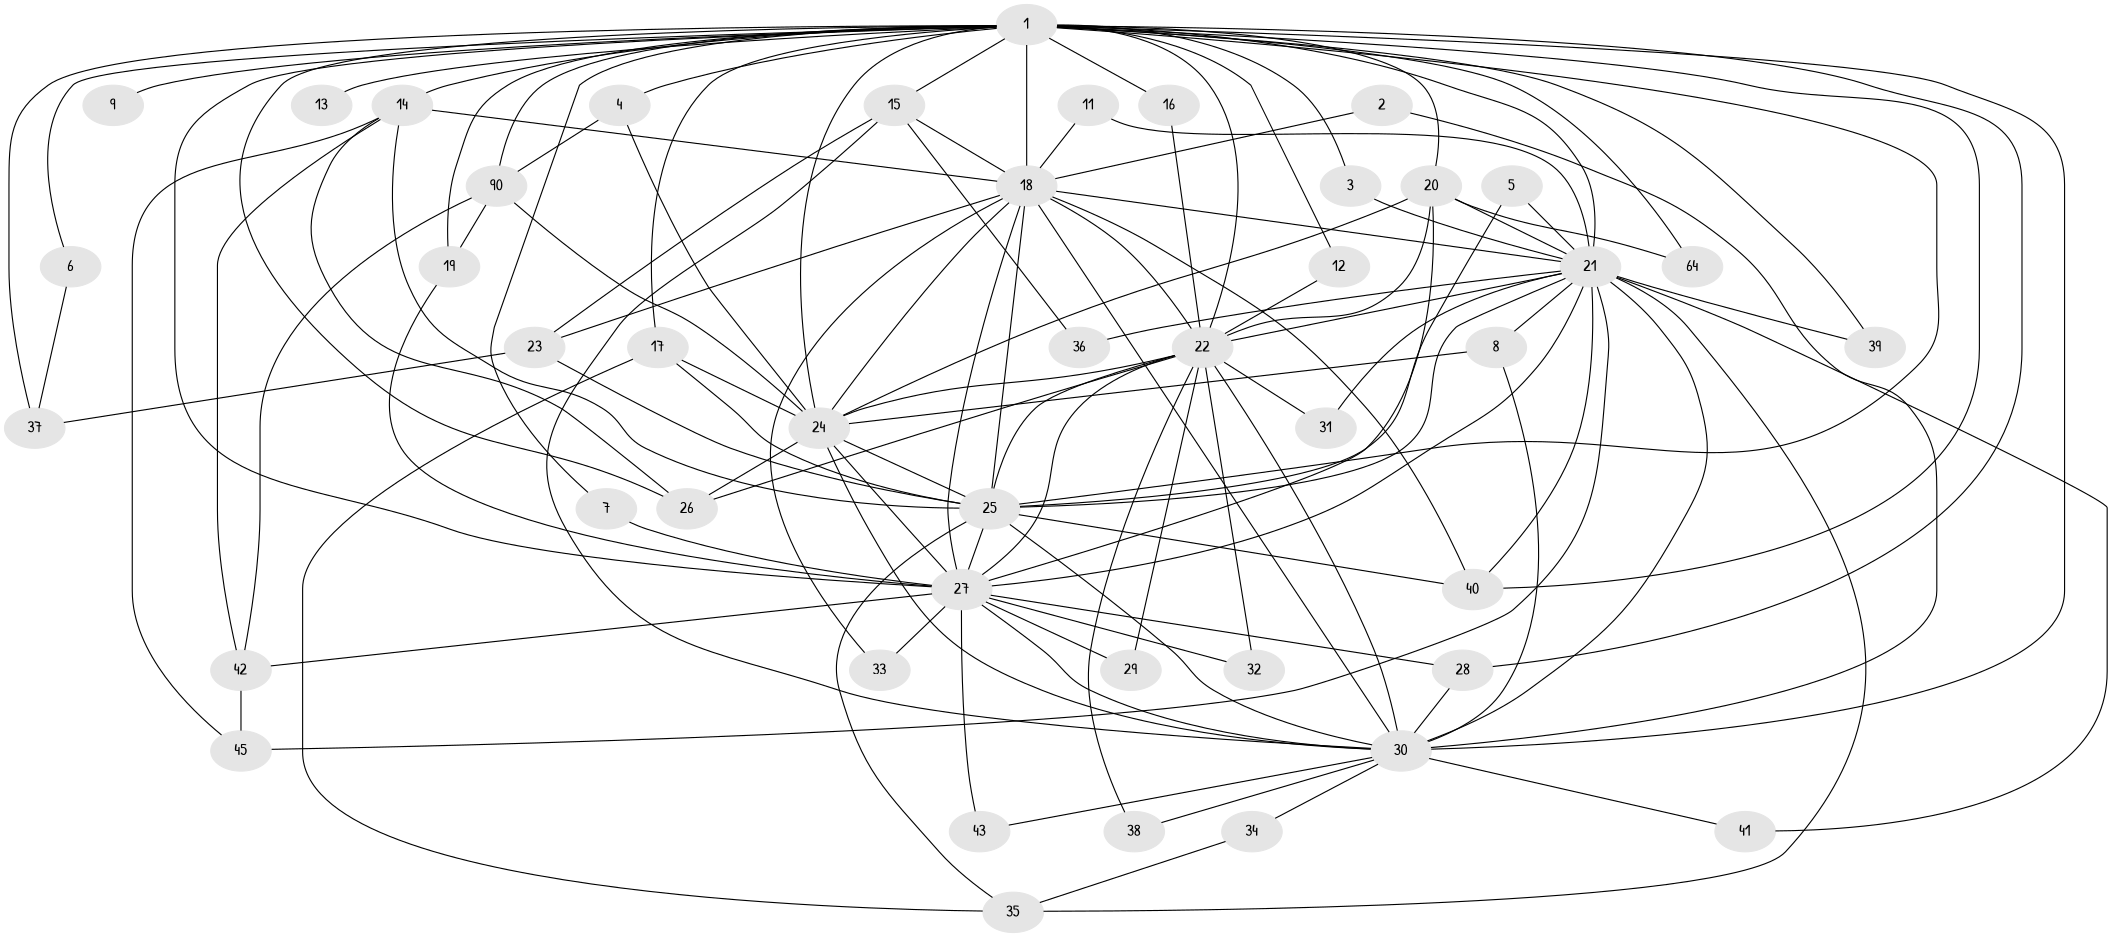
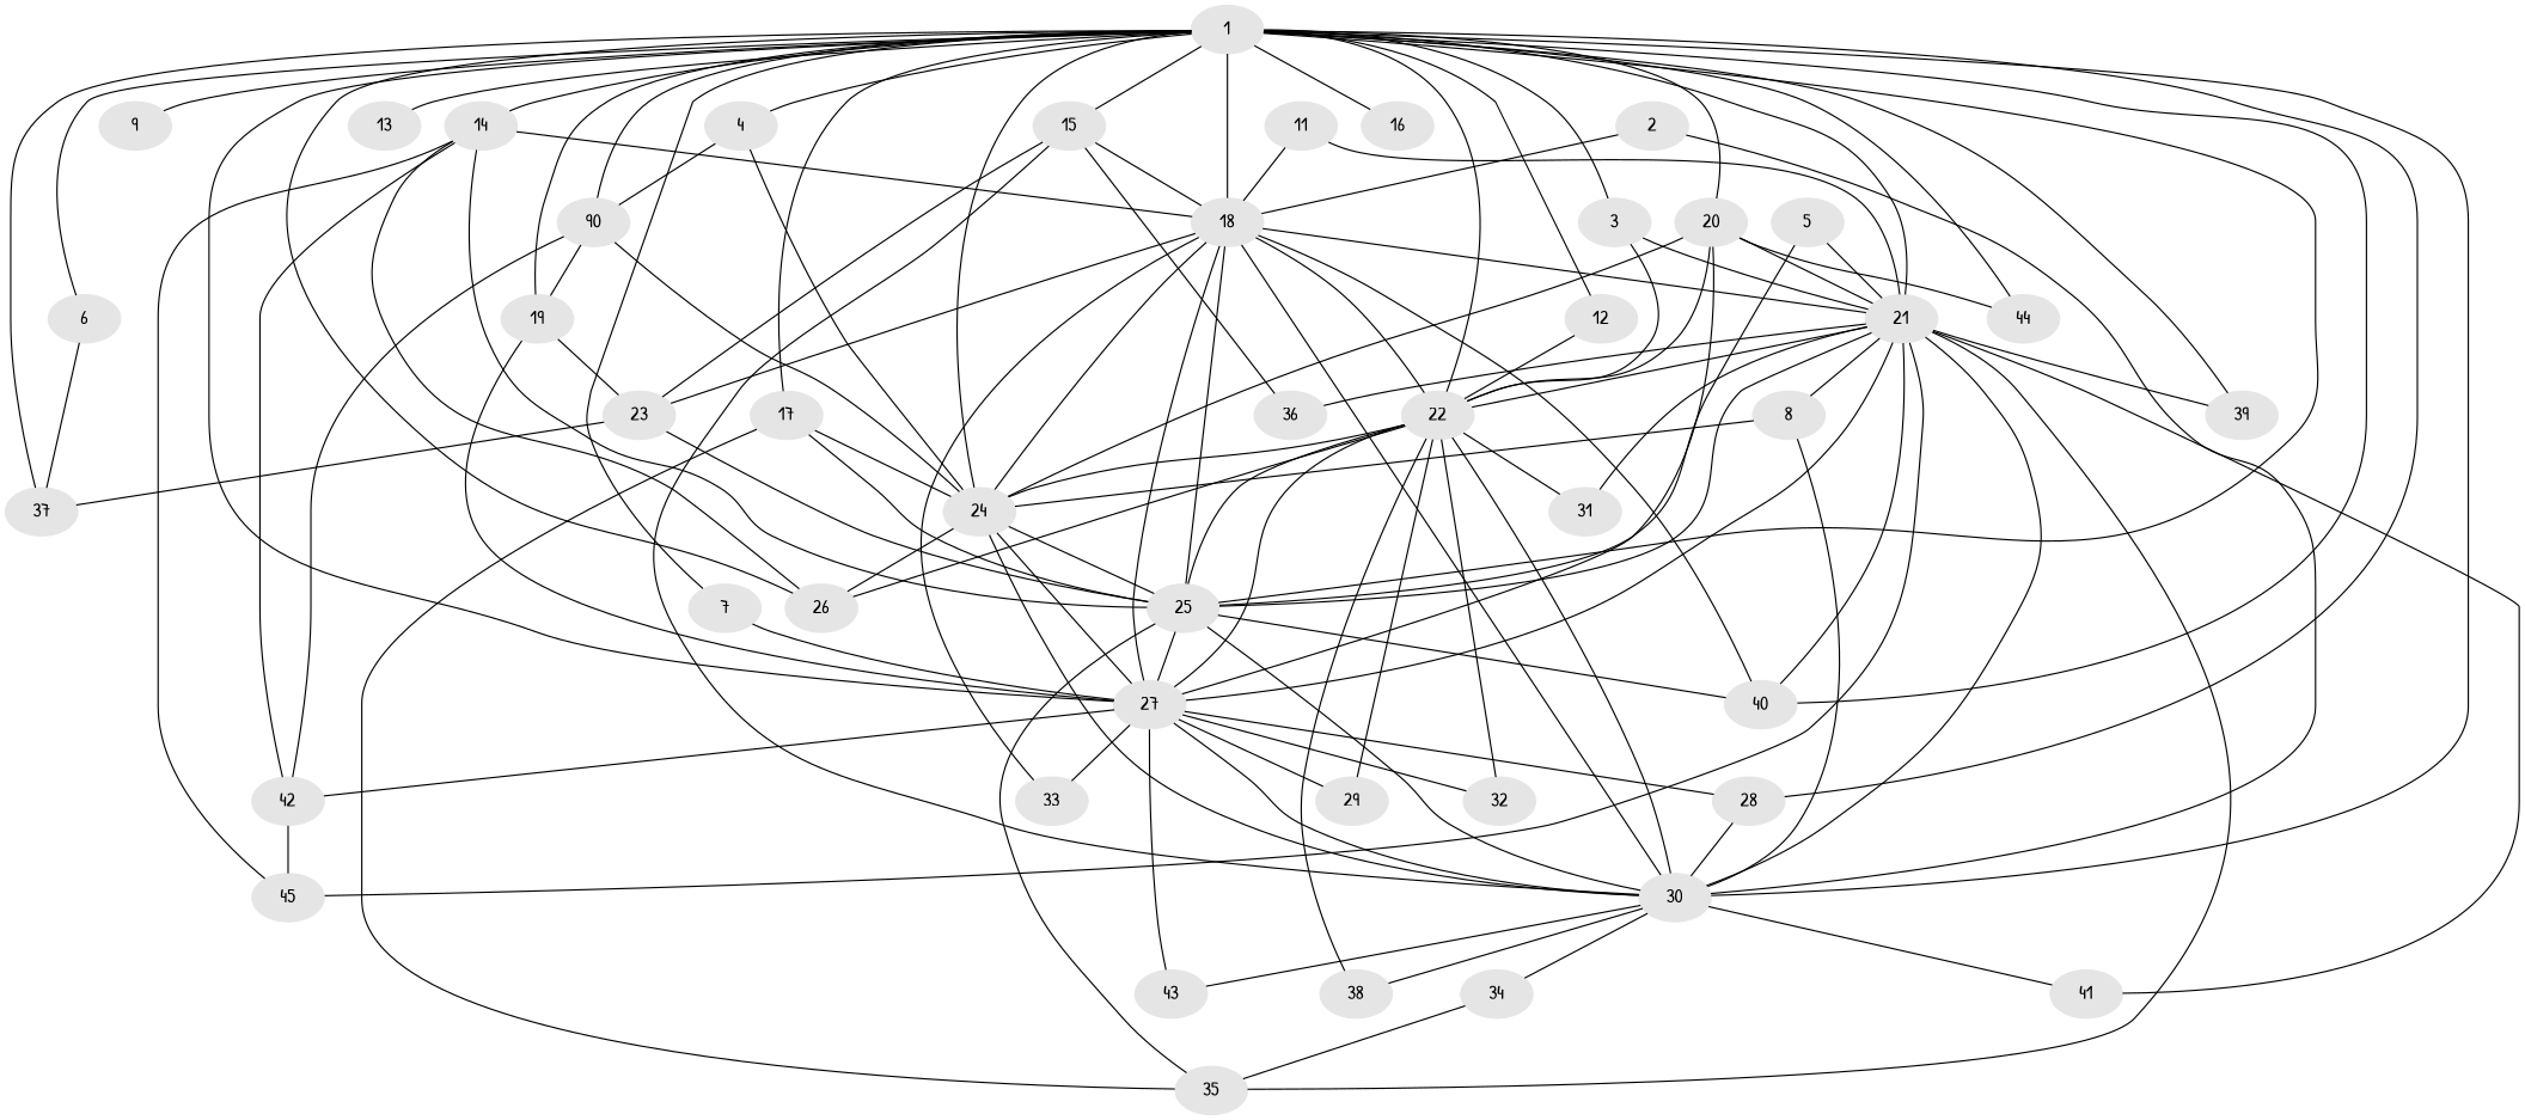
  graph {
    fontname="Patrick Hand"
    node [color=gray90 fontname="Patrick Hand" style=filled]
    edge [fontname="Patrick Hand" weight=1.0]
    1
    3
    4
    6
    7
    9
    n7 [label=90]
    12
    13
    14
    15
    16
    17
    18
    19
    20
    21
    22
    24
    25
    26
    27
    28
    30
    37
    39
    40
-   44 [label=64]
+   44
    42
    45
    23
    36
    35
    33
    8
    31
    41
    29
    32
    38
    43
    34
    2
    5
    11
    1 -- 3
    1 -- 4
    1 -- 6
    1 -- 7
    1 -- 9 [weight=2.0]
    1 -- n7
    1 -- 12
    1 -- 13 [weight=2.0]
    1 -- 14
    1 -- 15
    1 -- 16 [weight=2.0]
    1 -- 17
    1 -- 18 [weight=4.0]
    1 -- 19
    1 -- 20
    1 -- 21 [weight=4.0]
    1 -- 22 [weight=4.0]
    1 -- 24 [weight=3.0]
    1 -- 25 [weight=4.0]
    1 -- 26
    1 -- 27 [weight=4.0]
    1 -- 28
    1 -- 30 [weight=3.0]
    1 -- 37 [weight=2.0]
    1 -- 39
    1 -- 40
    1 -- 44
    3 -- 21
    4 -- n7
    4 -- 24
    6 -- 37
    7 -- 27
    n7 -- 19
    n7 -- 24
    n7 -- 42
    12 -- 22
    14 -- 18
    14 -- 25 [weight=2.0]
    14 -- 26
    14 -- 42
    14 -- 45
    15 -- 18
    15 -- 30
    15 -- 23
    15 -- 36
-   16 -- 22
+   3 -- 22
    17 -- 24
    17 -- 25
    17 -- 35
    18 -- 21
    18 -- 22
    18 -- 24
    18 -- 25
    18 -- 27
    18 -- 30
    18 -- 40
    18 -- 23
    18 -- 33
    19 -- 27
+   19 -- 23
    20 -- 21
    20 -- 22
    20 -- 24
    20 -- 27
    20 -- 44
    21 -- 22
    21 -- 25
    21 -- 27 [weight=2.0]
    21 -- 30 [weight=2.0]
    21 -- 39
    21 -- 40
    21 -- 45
    21 -- 36
    21 -- 35
    21 -- 8 [weight=2.0]
    21 -- 31
    21 -- 41
    22 -- 24 [weight=2.0]
    22 -- 25 [weight=3.0]
    22 -- 26 [weight=2.0]
    22 -- 27 [weight=2.0]
    22 -- 30 [weight=2.0]
    22 -- 31
    22 -- 29 [weight=2.0]
    22 -- 32
    22 -- 38
    24 -- 25 [weight=2.0]
    24 -- 26
    24 -- 27 [weight=2.0]
    24 -- 30
    25 -- 27
    25 -- 30
    25 -- 40
    25 -- 35
    27 -- 28 [weight=2.0]
    27 -- 30 [weight=2.0]
    27 -- 42
    27 -- 33
    27 -- 29
    27 -- 32
    27 -- 43
    28 -- 30
    30 -- 41
    30 -- 38
    30 -- 43
    30 -- 34
    42 -- 45
    23 -- 25
    23 -- 37
    8 -- 24
    8 -- 30
    34 -- 35
    2 -- 18
    2 -- 30
    5 -- 21
    5 -- 25
    11 -- 18
    11 -- 21
  }
